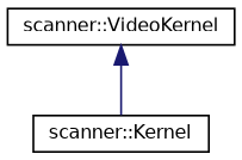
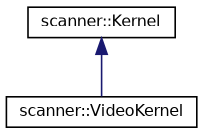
  digraph {
    rankdir=TB
    node [color=black fillcolor=white fontname=Helvetica fontsize=10 shape=record style=filled]
    n1 [height=0.2 label="scanner::Kernel" width=0.4]
    n2 [height=0.2 label="scanner::VideoKernel" width=0.4]
-   n2 -> n1 [color=midnightblue dir=back fontname=Helvetica fontsize=10 labelfontname=Helvetica labelfontsize=10 style=solid]
+   n1 -> n2 [color=midnightblue dir=back fontname=Helvetica fontsize=10 labelfontname=Helvetica labelfontsize=10 style=solid]
  }
